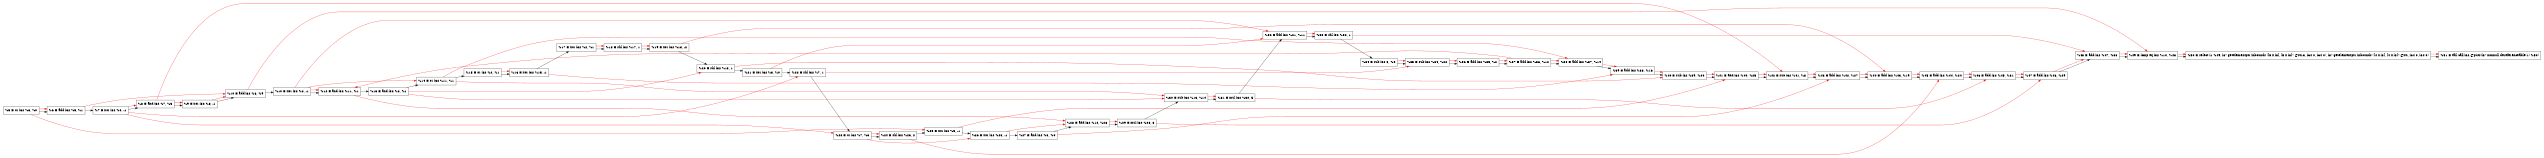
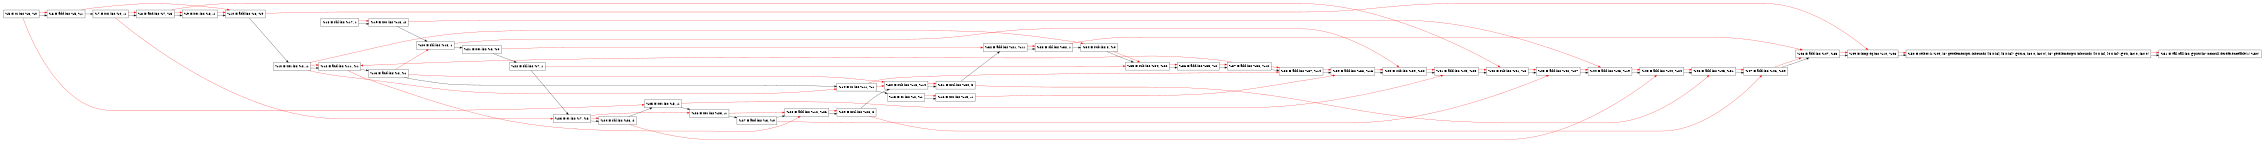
  digraph {
    rankdir=LR
    node [shape=record]
    edge [color=red]
    n1 [label="  %5 = or i32 %3, %0"]
    n2 [label="  %6 = add i32 %5, %1"]
    n3 [label="  %25 = xor i32 %5, -1"]
    n4 [label="  %7 = xor i32 %0, -1"]
    n5 [label="  %10 = add i32 %6, %9"]
    n6 [label="  %26 = xor i32 %23, -1"]
    n7 [label="  %41 = add i32 %40, %25"]
    n8 [label="  %8 = and i32 %7, %3"]
    n9 [label="  %22 = shl i32 %7, 1"]
    n10 [label="  %23 = or i32 %7, %3"]
    n11 [label="%10 = xor i32 %2, -1"]
    n12 [label="  %49 = icmp eq i32 %10, %48"]
    n13 [label="  %9 = xor i32 %8, -1"]
    n14 [label="  %42 = sub i32 %41, %8"]
    n15 [label="  %35 = sub i32 %34, %22"]
    n16 [label="  %24 = shl i32 %23, 2"]
    n17 [label="  %43 = add i32 %42, %27"]
    n18 [label="  %12 = and i32 %11, %1"]
    n19 [label="  %14 = or i32 %11, %1"]
    n20 [label="  %32 = add i32 %21, %11"]
    n21 [label="  %50 = select i1 %49, i8* getelementptr inbounds ([5 x i8], [5 x i8]* @str.3, i64 0, i64 0), i8* getelementptr inbounds ([4 x i8], [4 x i8]* @str, i64 0, i64 0)"]
    n22 [label="  %13 = and i32 %2, %1"]
    n23 [label="  %28 = add i32 %12, %26"]
    n24 [label="  %30 = sub i32 %13, %14"]
    n25 [label="  %15 = or i32 %2, %1"]
    n26 [label="  %38 = add i32 %37, %14"]
    n27 [label="  %33 = shl i32 %32, 1"]
    n28 [label="  %20 = shl i32 %13, 1"]
    n29 [label="  %29 = mul i32 %28, 3"]
    n30 [label="  %37 = add i32 %36, %12"]
    n31 [label="  %21 = xor i32 %3, %0"]
    n32 [label="  %40 = sub i32 %39, %20"]
    n33 [label="  %31 = mul i32 %30, 5"]
    n34 [label="  %16 = xor i32 %15, -1"]
    n35 [label="  %39 = add i32 %38, %16"]
-   n36 [label="  %17 = xor i32 %2, %1"]
    n37 [label="  %18 = shl i32 %17, 1"]
    n38 [label="  %19 = xor i32 %18, -2"]
    n39 [label="  %44 = add i32 %43, %19"]
    n40 [label="  %45 = add i32 %44, %24"]
    n41 [label="  %36 = add i32 %35, %2"]
    n42 [label="  %27 = and i32 %3, %0"]
    n43 [label="  %46 = add i32 %45, %31"]
    n44 [label="  %47 = add i32 %46, %29"]
    n45 [label="  %48 = add i32 %47, %33"]
    n46 [label="  %34 = sub i32 3, %0"]
    n47 [label="  %51 = tail call i32 @puts(i8* nonnull dereferenceable(1) %50)"]
    n1 -> n2 [color=""]
    n1 -> n2
    n1 -> n3
    n2 -> n4 [color=""]
    n2 -> n5
    n3 -> n6 [color=""]
    n3 -> n7
    n4 -> n8 [color=""]
    n4 -> n8
-   n4 -> n9
    n4 -> n10
    n5 -> n11 [color=""]
    n5 -> n12
    n6 -> n23
    n6 -> n42 [color=""]
    n7 -> n14 [color=""]
    n7 -> n14
    n8 -> n13 [color=""]
    n8 -> n13
    n8 -> n14
    n9 -> n10 [color=""]
    n9 -> n15
    n10 -> n6
    n10 -> n16 [color=""]
    n10 -> n16
    n11 -> n18 [color=""]
    n11 -> n18
    n11 -> n19
-   n11 -> n20
+   n11 -> n46
    n12 -> n21 [color=""]
    n12 -> n21
    n13 -> n5 [color=""]
    n13 -> n5
    n14 -> n17 [color=""]
    n14 -> n17
    n15 -> n41 [color=""]
    n15 -> n41
    n16 -> n3 [color=""]
    n16 -> n40
    n17 -> n39 [color=""]
    n17 -> n39
    n18 -> n22 [color=""]
    n18 -> n23
    n19 -> n24
    n19 -> n25 [color=""]
    n19 -> n26
    n20 -> n27 [color=""]
    n20 -> n27
    n21 -> n47 [color=""]
    n21 -> n47
    n22 -> n19 [color=""]
    n22 -> n24
    n22 -> n28
    n23 -> n29 [color=""]
    n23 -> n29
    n24 -> n33 [color=""]
    n24 -> n33
    n25 -> n34 [color=""]
    n25 -> n34
    n26 -> n35 [color=""]
    n26 -> n35
    n27 -> n45
    n27 -> n46 [color=""]
    n28 -> n31 [color=""]
    n28 -> n32
    n29 -> n24 [color=""]
    n29 -> n44
    n30 -> n18
    n30 -> n26 [color=""]
    n30 -> n26
    n31 -> n9 [color=""]
    n31 -> n20
    n32 -> n7 [color=""]
    n32 -> n7
    n33 -> n20 [color=""]
    n33 -> n43
    n34 -> n35
-   n34 -> n36 [color=""]
    n35 -> n32 [color=""]
    n35 -> n32
-   n36 -> n37 [color=""]
-   n36 -> n37
    n37 -> n38 [color=""]
    n37 -> n38
    n38 -> n28 [color=""]
    n38 -> n39
    n39 -> n40 [color=""]
    n39 -> n40
    n40 -> n43 [color=""]
    n40 -> n43
    n41 -> n30 [color=""]
    n41 -> n30
    n42 -> n17
    n42 -> n23 [color=""]
    n43 -> n44 [color=""]
    n43 -> n44
    n44 -> n45 [color=""]
    n44 -> n45
    n45 -> n12 [color=""]
    n45 -> n12
    n46 -> n15 [color=""]
    n46 -> n15
  }
